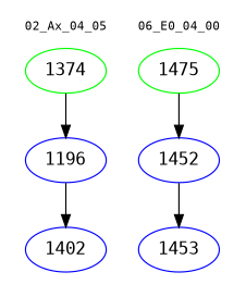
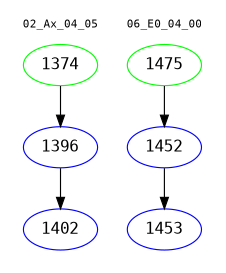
  digraph {
    fontname="DejaVu Sans Mono"
    node [color=blue fontname="DejaVu Sans Mono"]
    edge [color=black fontname="DejaVu Sans Mono"]
-   n1 [label=1196]
+   n1 [label=1396]
    n2 [color=green label=1374]
    n3 [label=1402]
    n4 [label=1452]
    n5 [label=1453]
    n6 [color=green label=1475]
    subgraph cluster_1 {
      color=white
      fontsize=10
      label="02_Ax_04_05"
      n1
      n2
      n3
    }
    subgraph cluster_2 {
      color=white
      fontsize=10
      label="06_E0_04_00"
      n4
      n5
      n6
    }
    n1 -> n3
    n2 -> n1
    n4 -> n5
    n6 -> n4
  }
